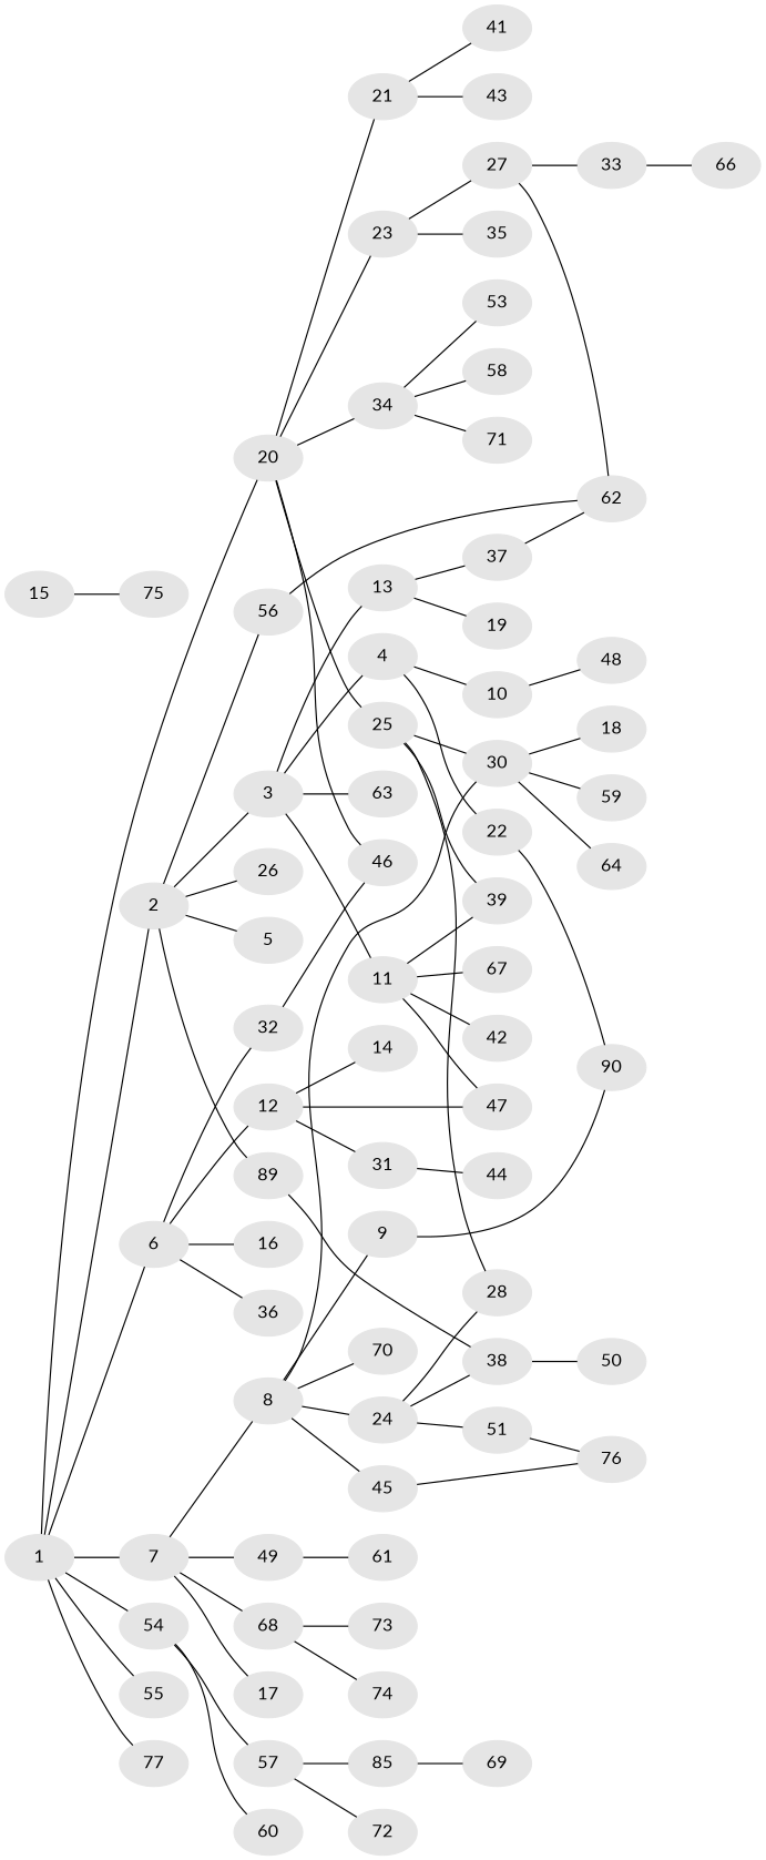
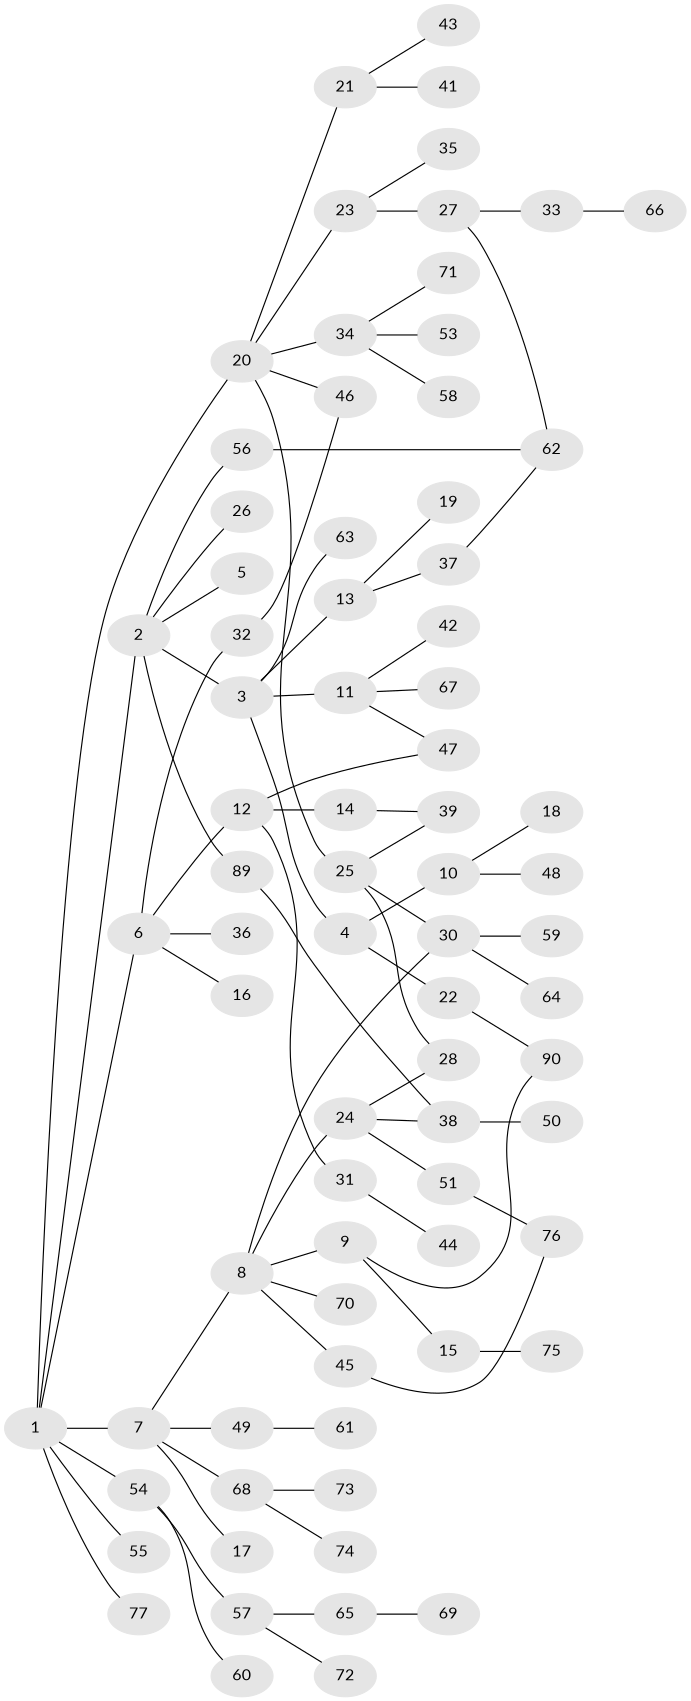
  graph {
    fontname=Lato
    rankdir=LR
    node [color=gray90 fontname=Lato style=filled]
    edge [fontname=Lato]
    1
    2
    6
    7
    20
    54
    55
    77
    3
    5
    26
    n12 [label=89]
    56
    12
    16
    32
    36
    8
    17
    49
    68
    21
    23
    25
    34
    46
    57
    60
    4
    11
    13
    63
    38
    62
    10
    22
    42
    47
    67
    19
    37
    18
    48
    n44 [label=90]
    14
    31
    9
    24
    30
    45
    70
    61
    73
    74
    15
    28
    51
    59
    64
    76
    75
    39
    44
    41
    43
    27
    35
    53
    58
    71
    33
    50
    66
-   65 [label=85]
+   65
    72
    69
    1 -- 2
    1 -- 6
    1 -- 7
    1 -- 20
    1 -- 54
    1 -- 55
    1 -- 77
    2 -- 3
    2 -- 5
    2 -- 26
    2 -- n12
    2 -- 56
    6 -- 12
    6 -- 16
    6 -- 32
    6 -- 36
    7 -- 8
    7 -- 17
    7 -- 49
    7 -- 68
    20 -- 21
    20 -- 23
    20 -- 25
    20 -- 34
    20 -- 46
    54 -- 57
    54 -- 60
    3 -- 4
    3 -- 11
    3 -- 13
    3 -- 63
    n12 -- 38
    56 -- 62
    12 -- 47
    12 -- 14
    12 -- 31
    32 -- 46
    8 -- 9
    8 -- 24
    8 -- 30
    8 -- 45
    8 -- 70
    49 -- 61
    68 -- 73
    68 -- 74
    21 -- 41
    21 -- 43
    23 -- 27
    23 -- 35
    25 -- 30
    25 -- 28
    25 -- 39
    34 -- 53
    34 -- 58
    34 -- 71
    57 -- 65
    57 -- 72
    4 -- 10
    4 -- 22
    11 -- 42
    11 -- 47
    11 -- 67
    13 -- 19
    13 -- 37
    38 -- 50
-   30 -- 18
+   10 -- 18
    10 -- 48
    22 -- n44
    37 -- 62
-   11 -- 39
+   14 -- 39
    31 -- 44
    9 -- n44
+   9 -- 15
    24 -- 38
    24 -- 28
    24 -- 51
    30 -- 59
    30 -- 64
    45 -- 76
    15 -- 75
    51 -- 76
    27 -- 62
    27 -- 33
    33 -- 66
    65 -- 69
  }
